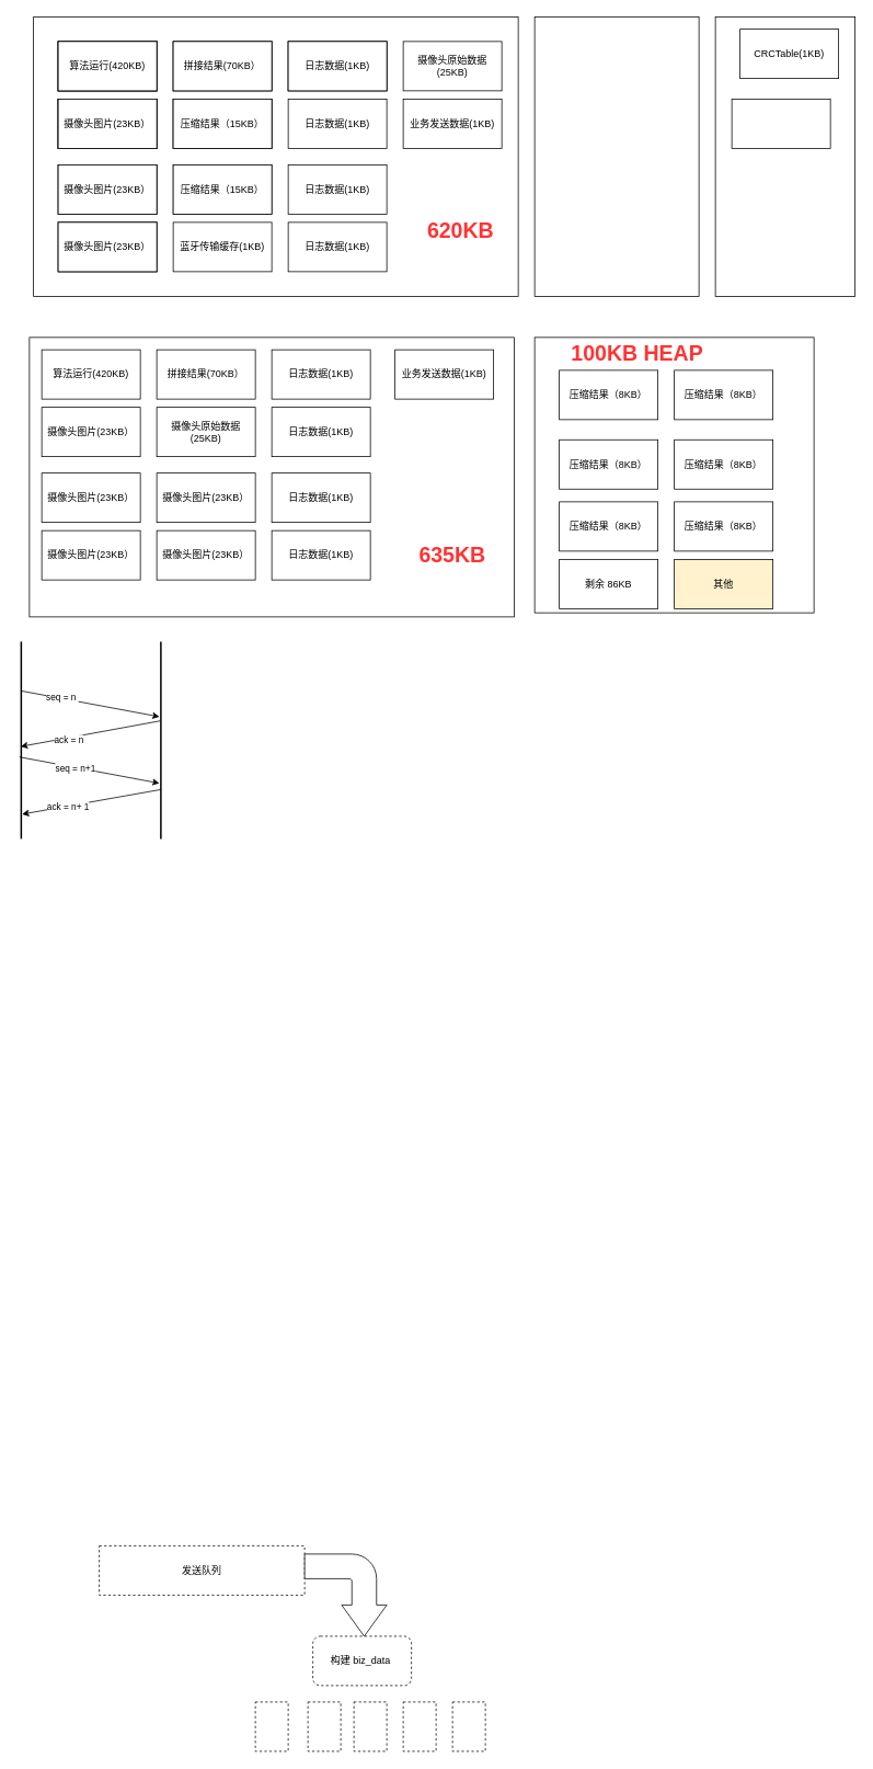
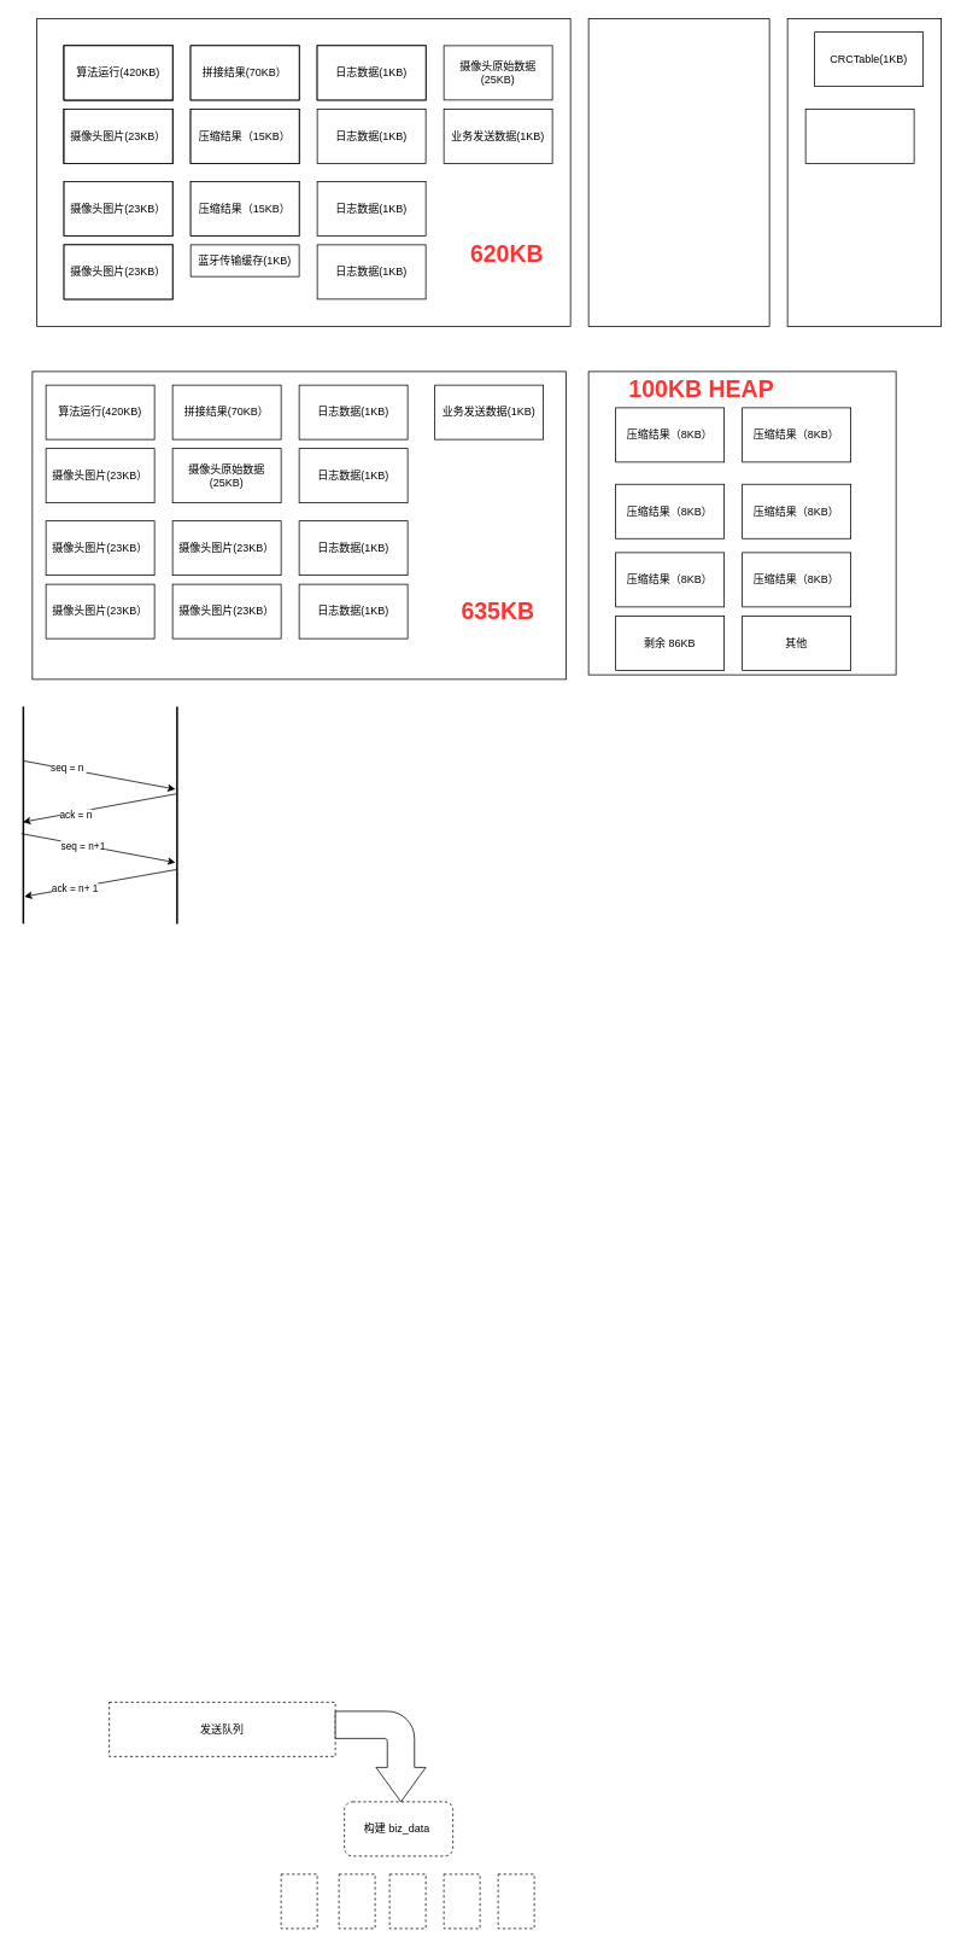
  <mxCell id="0" />
  <mxCell id="1" parent="0" />
  <mxCell id="2" value="" style="rounded=0;whiteSpace=wrap;html=1;" vertex="1" parent="1"><mxGeometry x="650" y="410" width="340" height="335" as="geometry" /></mxCell>
  <mxCell id="3" value="" style="rounded=0;whiteSpace=wrap;html=1;" parent="1" vertex="1"><mxGeometry x="870" y="20" width="170" height="340" as="geometry" /></mxCell>
  <mxCell id="4" value="" style="rounded=0;whiteSpace=wrap;html=1;" parent="1" vertex="1"><mxGeometry x="40" y="20" width="590" height="340" as="geometry" /></mxCell>
  <mxCell id="5" value="算法运行(420KB)" style="rounded=0;whiteSpace=wrap;html=1;" parent="1" vertex="1"><mxGeometry x="70" y="50" width="120" height="60" as="geometry" /></mxCell>
  <mxCell id="6" value="摄像头图片(23KB）" style="rounded=0;whiteSpace=wrap;html=1;" parent="1" vertex="1"><mxGeometry x="70" y="120" width="120" height="60" as="geometry" /></mxCell>
  <mxCell id="7" value="拼接结果(70KB）" style="rounded=0;whiteSpace=wrap;html=1;" parent="1" vertex="1"><mxGeometry x="210" y="50" width="120" height="60" as="geometry" /></mxCell>
  <mxCell id="8" value="压缩结果（15KB）" style="rounded=0;whiteSpace=wrap;html=1;" parent="1" vertex="1"><mxGeometry x="210" y="120" width="120" height="60" as="geometry" /></mxCell>
  <mxCell id="9" value="CRCTable(1KB)" style="rounded=0;whiteSpace=wrap;html=1;" parent="1" vertex="1"><mxGeometry x="900" y="35" width="120" height="60" as="geometry" /></mxCell>
- <mxCell id="10" value="蓝牙传输缓存(1KB)" style="rounded=0;whiteSpace=wrap;html=1;" parent="1" vertex="1"><mxGeometry x="210" y="270" width="120" height="60" as="geometry" /></mxCell>
+ <mxCell id="10" value="蓝牙传输缓存(1KB)" style="rounded=0;whiteSpace=wrap;html=1;" parent="1" vertex="1"><mxGeometry x="210" y="270" width="120" height="35" as="geometry" /></mxCell>
  <mxCell id="11" value="" style="line;strokeWidth=2;direction=south;html=1;" parent="1" vertex="1"><mxGeometry x="20" y="780" width="10" height="240" as="geometry" /></mxCell>
  <mxCell id="12" value="" style="line;strokeWidth=2;direction=south;html=1;" parent="1" vertex="1"><mxGeometry x="190" y="780" width="10" height="240" as="geometry" /></mxCell>
  <mxCell id="13" value="" style="endArrow=classic;html=1;rounded=0;exitX=0.25;exitY=0.5;exitDx=0;exitDy=0;exitPerimeter=0;entryX=0.381;entryY=0.68;entryDx=0;entryDy=0;entryPerimeter=0;" parent="1" source="11" target="12" edge="1"><mxGeometry width="50" height="50" relative="1" as="geometry"><mxPoint x="60" y="860" as="sourcePoint" /><mxPoint x="130" y="820" as="targetPoint" /></mxGeometry></mxCell>
  <mxCell id="14" value="seq = n&amp;nbsp;" style="edgeLabel;html=1;align=center;verticalAlign=middle;resizable=0;points=[];" parent="13" vertex="1" connectable="0"><mxGeometry x="-0.42" y="2" relative="1" as="geometry"><mxPoint as="offset" /></mxGeometry></mxCell>
  <mxCell id="15" value="" style="endArrow=classic;html=1;rounded=0;entryX=0.532;entryY=0.56;entryDx=0;entryDy=0;entryPerimeter=0;exitX=0.402;exitY=0.6;exitDx=0;exitDy=0;exitPerimeter=0;" parent="1" source="12" target="11" edge="1"><mxGeometry width="50" height="50" relative="1" as="geometry"><mxPoint x="80" y="990" as="sourcePoint" /><mxPoint x="130" y="940" as="targetPoint" /></mxGeometry></mxCell>
  <mxCell id="16" value="ack = n" style="edgeLabel;html=1;align=center;verticalAlign=middle;resizable=0;points=[];" parent="15" vertex="1" connectable="0"><mxGeometry x="0.319" y="2" relative="1" as="geometry"><mxPoint as="offset" /></mxGeometry></mxCell>
  <mxCell id="17" value="" style="endArrow=classic;html=1;rounded=0;exitX=0.585;exitY=0.72;exitDx=0;exitDy=0;exitPerimeter=0;entryX=0.718;entryY=0.68;entryDx=0;entryDy=0;entryPerimeter=0;" parent="1" source="11" target="12" edge="1"><mxGeometry width="50" height="50" relative="1" as="geometry"><mxPoint x="70" y="1040" as="sourcePoint" /><mxPoint x="120" y="990" as="targetPoint" /></mxGeometry></mxCell>
  <mxCell id="18" value="seq = n+1" style="edgeLabel;html=1;align=center;verticalAlign=middle;resizable=0;points=[];" parent="17" vertex="1" connectable="0"><mxGeometry x="-0.2" relative="1" as="geometry"><mxPoint as="offset" /></mxGeometry></mxCell>
  <mxCell id="19" value="" style="endArrow=classic;html=1;rounded=0;exitX=0.75;exitY=0.5;exitDx=0;exitDy=0;exitPerimeter=0;entryX=0.875;entryY=0.4;entryDx=0;entryDy=0;entryPerimeter=0;" parent="1" source="12" target="11" edge="1"><mxGeometry width="50" height="50" relative="1" as="geometry"><mxPoint x="210" y="1070" as="sourcePoint" /><mxPoint x="260" y="1020" as="targetPoint" /></mxGeometry></mxCell>
  <mxCell id="20" value="ack = n+ 1" style="edgeLabel;html=1;align=center;verticalAlign=middle;resizable=0;points=[];" parent="19" vertex="1" connectable="0"><mxGeometry x="0.338" relative="1" as="geometry"><mxPoint as="offset" /></mxGeometry></mxCell>
  <mxCell id="21" value="发送队列" style="rounded=0;whiteSpace=wrap;html=1;dashed=1;" parent="1" vertex="1"><mxGeometry x="120" y="1880" width="250" height="60" as="geometry" /></mxCell>
  <mxCell id="22" value="" style="html=1;shadow=0;dashed=0;align=center;verticalAlign=middle;shape=mxgraph.arrows2.bendArrow;dy=15;dx=38;notch=0;arrowHead=55;rounded=1;rotation=90;" parent="1" vertex="1"><mxGeometry x="370" y="1890" width="100" height="100" as="geometry" /></mxCell>
  <mxCell id="23" value="构建 biz_data&amp;nbsp;" style="whiteSpace=wrap;html=1;dashed=1;rounded=1;" parent="1" vertex="1"><mxGeometry x="380" y="1990" width="120" height="60" as="geometry" /></mxCell>
  <mxCell id="24" value="" style="rounded=0;whiteSpace=wrap;html=1;dashed=1;" parent="1" vertex="1"><mxGeometry x="310" y="2070" width="40" height="60" as="geometry" /></mxCell>
  <mxCell id="25" value="" style="rounded=0;whiteSpace=wrap;html=1;dashed=1;" parent="1" vertex="1"><mxGeometry x="374" y="2070" width="40" height="60" as="geometry" /></mxCell>
  <mxCell id="26" value="" style="rounded=0;whiteSpace=wrap;html=1;dashed=1;" parent="1" vertex="1"><mxGeometry x="490" y="2070" width="40" height="60" as="geometry" /></mxCell>
  <mxCell id="27" value="" style="rounded=0;whiteSpace=wrap;html=1;dashed=1;" parent="1" vertex="1"><mxGeometry x="550" y="2070" width="40" height="60" as="geometry" /></mxCell>
  <mxCell id="28" value="" style="rounded=0;whiteSpace=wrap;html=1;dashed=1;fontSize=12;" parent="1" vertex="1"><mxGeometry x="430" y="2070" width="40" height="60" as="geometry" /></mxCell>
  <mxCell id="29" value="压缩结果（15KB）" style="rounded=0;whiteSpace=wrap;html=1;" parent="1" vertex="1"><mxGeometry x="210" y="200" width="120" height="60" as="geometry" /></mxCell>
  <mxCell id="30" value="摄像头图片(23KB）" style="rounded=0;whiteSpace=wrap;html=1;" parent="1" vertex="1"><mxGeometry x="70" y="200" width="120" height="60" as="geometry" /></mxCell>
  <mxCell id="31" value="摄像头图片(23KB）" style="rounded=0;whiteSpace=wrap;html=1;" parent="1" vertex="1"><mxGeometry x="70" y="270" width="120" height="60" as="geometry" /></mxCell>
  <mxCell id="32" value="摄像头原始数据(25KB)" style="rounded=0;whiteSpace=wrap;html=1;" parent="1" vertex="1"><mxGeometry x="490" y="50" width="120" height="60" as="geometry" /></mxCell>
  <mxCell id="33" value="日志数据(1KB)" style="rounded=0;whiteSpace=wrap;html=1;" parent="1" vertex="1"><mxGeometry x="350" y="50" width="120" height="60" as="geometry" /></mxCell>
  <mxCell id="34" value="" style="rounded=0;whiteSpace=wrap;html=1;" parent="1" vertex="1"><mxGeometry x="890" y="120" width="120" height="60" as="geometry" /></mxCell>
  <mxCell id="35" value="日志数据(1KB)" style="rounded=0;whiteSpace=wrap;html=1;" parent="1" vertex="1"><mxGeometry x="350" y="120" width="120" height="60" as="geometry" /></mxCell>
  <mxCell id="36" value="日志数据(1KB)" style="rounded=0;whiteSpace=wrap;html=1;" parent="1" vertex="1"><mxGeometry x="350" y="200" width="120" height="60" as="geometry" /></mxCell>
  <mxCell id="37" value="日志数据(1KB)" style="rounded=0;whiteSpace=wrap;html=1;" parent="1" vertex="1"><mxGeometry x="350" y="270" width="120" height="60" as="geometry" /></mxCell>
  <mxCell id="38" value="" style="rounded=0;whiteSpace=wrap;html=1;" parent="1" vertex="1"><mxGeometry x="650" y="20" width="200" height="340" as="geometry" /></mxCell>
  <mxCell id="39" value="620KB" style="text;html=1;strokeColor=none;fillColor=none;align=center;verticalAlign=middle;whiteSpace=wrap;rounded=0;fontSize=26;fontStyle=1;fontColor=#FF3333;" parent="1" vertex="1"><mxGeometry x="530" y="265" width="60" height="30" as="geometry" /></mxCell>
  <mxCell id="40" value="业务发送数据(1KB)" style="rounded=0;whiteSpace=wrap;html=1;" parent="1" vertex="1"><mxGeometry x="490" y="120" width="120" height="60" as="geometry" /></mxCell>
  <mxCell id="41" value="" style="rounded=0;whiteSpace=wrap;html=1;" vertex="1" parent="1"><mxGeometry x="35" y="410" width="590" height="340" as="geometry" /></mxCell>
  <mxCell id="42" value="算法运行(420KB)" style="rounded=0;whiteSpace=wrap;html=1;" vertex="1" parent="1"><mxGeometry x="70" y="50" width="120" height="60" as="geometry" /></mxCell>
  <mxCell id="43" value="摄像头图片(23KB）" style="rounded=0;whiteSpace=wrap;html=1;" vertex="1" parent="1"><mxGeometry x="70" y="120" width="120" height="60" as="geometry" /></mxCell>
  <mxCell id="44" value="摄像头图片(23KB）" style="rounded=0;whiteSpace=wrap;html=1;" vertex="1" parent="1"><mxGeometry x="70" y="200" width="120" height="60" as="geometry" /></mxCell>
  <mxCell id="45" value="摄像头图片(23KB）" style="rounded=0;whiteSpace=wrap;html=1;" vertex="1" parent="1"><mxGeometry x="70" y="270" width="120" height="60" as="geometry" /></mxCell>
  <mxCell id="46" value="拼接结果(70KB）" style="rounded=0;whiteSpace=wrap;html=1;" vertex="1" parent="1"><mxGeometry x="210" y="50" width="120" height="60" as="geometry" /></mxCell>
  <mxCell id="47" value="算法运行(420KB)" style="rounded=0;whiteSpace=wrap;html=1;" vertex="1" parent="1"><mxGeometry x="70" y="50" width="120" height="60" as="geometry" /></mxCell>
  <mxCell id="48" value="摄像头图片(23KB）" style="rounded=0;whiteSpace=wrap;html=1;" vertex="1" parent="1"><mxGeometry x="70" y="120" width="120" height="60" as="geometry" /></mxCell>
  <mxCell id="49" value="算法运行(420KB)" style="rounded=0;whiteSpace=wrap;html=1;" vertex="1" parent="1"><mxGeometry x="70" y="50" width="120" height="60" as="geometry" /></mxCell>
  <mxCell id="50" value="摄像头图片(23KB）" style="rounded=0;whiteSpace=wrap;html=1;" vertex="1" parent="1"><mxGeometry x="70" y="120" width="120" height="60" as="geometry" /></mxCell>
  <mxCell id="51" value="日志数据(1KB)" style="rounded=0;whiteSpace=wrap;html=1;" vertex="1" parent="1"><mxGeometry x="350" y="50" width="120" height="60" as="geometry" /></mxCell>
  <mxCell id="52" value="压缩结果（15KB）" style="rounded=0;whiteSpace=wrap;html=1;" vertex="1" parent="1"><mxGeometry x="210" y="120" width="120" height="60" as="geometry" /></mxCell>
  <mxCell id="53" value="算法运行(420KB)" style="rounded=0;whiteSpace=wrap;html=1;" vertex="1" parent="1"><mxGeometry x="70" y="50" width="120" height="60" as="geometry" /></mxCell>
  <mxCell id="54" value="摄像头图片(23KB）" style="rounded=0;whiteSpace=wrap;html=1;" vertex="1" parent="1"><mxGeometry x="70" y="120" width="120" height="60" as="geometry" /></mxCell>
  <mxCell id="55" value="日志数据(1KB)" style="rounded=0;whiteSpace=wrap;html=1;" vertex="1" parent="1"><mxGeometry x="350" y="50" width="120" height="60" as="geometry" /></mxCell>
  <mxCell id="56" value="压缩结果（15KB）" style="rounded=0;whiteSpace=wrap;html=1;" vertex="1" parent="1"><mxGeometry x="210" y="120" width="120" height="60" as="geometry" /></mxCell>
  <mxCell id="57" value="拼接结果(70KB）" style="rounded=0;whiteSpace=wrap;html=1;" vertex="1" parent="1"><mxGeometry x="210" y="50" width="120" height="60" as="geometry" /></mxCell>
  <mxCell id="58" value="摄像头图片(23KB）" style="rounded=0;whiteSpace=wrap;html=1;" vertex="1" parent="1"><mxGeometry x="70" y="200" width="120" height="60" as="geometry" /></mxCell>
  <mxCell id="59" value="摄像头图片(23KB）" style="rounded=0;whiteSpace=wrap;html=1;" vertex="1" parent="1"><mxGeometry x="70" y="270" width="120" height="60" as="geometry" /></mxCell>
  <mxCell id="60" value="压缩结果（15KB）" style="rounded=0;whiteSpace=wrap;html=1;" vertex="1" parent="1"><mxGeometry x="210" y="200" width="120" height="60" as="geometry" /></mxCell>
  <mxCell id="61" value="摄像头原始数据(25KB)" style="rounded=0;whiteSpace=wrap;html=1;" vertex="1" parent="1"><mxGeometry x="190" y="495" width="120" height="60" as="geometry" /></mxCell>
  <mxCell id="62" value="日志数据(1KB)" style="rounded=0;whiteSpace=wrap;html=1;" vertex="1" parent="1"><mxGeometry x="330" y="495" width="120" height="60" as="geometry" /></mxCell>
  <mxCell id="63" value="日志数据(1KB)" style="rounded=0;whiteSpace=wrap;html=1;" vertex="1" parent="1"><mxGeometry x="330" y="575" width="120" height="60" as="geometry" /></mxCell>
  <mxCell id="64" value="日志数据(1KB)" style="rounded=0;whiteSpace=wrap;html=1;" vertex="1" parent="1"><mxGeometry x="330" y="645" width="120" height="60" as="geometry" /></mxCell>
  <mxCell id="65" value="业务发送数据(1KB)" style="rounded=0;whiteSpace=wrap;html=1;" vertex="1" parent="1"><mxGeometry x="480" y="425" width="120" height="60" as="geometry" /></mxCell>
  <mxCell id="66" value="算法运行(420KB)" style="rounded=0;whiteSpace=wrap;html=1;" vertex="1" parent="1"><mxGeometry x="50" y="425" width="120" height="60" as="geometry" /></mxCell>
  <mxCell id="67" value="摄像头图片(23KB）" style="rounded=0;whiteSpace=wrap;html=1;" vertex="1" parent="1"><mxGeometry x="50" y="495" width="120" height="60" as="geometry" /></mxCell>
  <mxCell id="68" value="日志数据(1KB)" style="rounded=0;whiteSpace=wrap;html=1;" vertex="1" parent="1"><mxGeometry x="330" y="425" width="120" height="60" as="geometry" /></mxCell>
  <mxCell id="69" value="压缩结果（8KB）" style="rounded=0;whiteSpace=wrap;html=1;" vertex="1" parent="1"><mxGeometry x="820" y="450" width="120" height="60" as="geometry" /></mxCell>
  <mxCell id="70" value="拼接结果(70KB）" style="rounded=0;whiteSpace=wrap;html=1;" vertex="1" parent="1"><mxGeometry x="190" y="425" width="120" height="60" as="geometry" /></mxCell>
  <mxCell id="71" value="摄像头图片(23KB）" style="rounded=0;whiteSpace=wrap;html=1;" vertex="1" parent="1"><mxGeometry x="50" y="575" width="120" height="60" as="geometry" /></mxCell>
  <mxCell id="72" value="摄像头图片(23KB）" style="rounded=0;whiteSpace=wrap;html=1;" vertex="1" parent="1"><mxGeometry x="50" y="645" width="120" height="60" as="geometry" /></mxCell>
  <mxCell id="73" value="压缩结果（8KB）" style="rounded=0;whiteSpace=wrap;html=1;" vertex="1" parent="1"><mxGeometry x="680" y="450" width="120" height="60" as="geometry" /></mxCell>
  <mxCell id="74" value="摄像头图片(23KB）" style="rounded=0;whiteSpace=wrap;html=1;" vertex="1" parent="1"><mxGeometry x="190" y="575" width="120" height="60" as="geometry" /></mxCell>
  <mxCell id="75" value="摄像头图片(23KB）" style="rounded=0;whiteSpace=wrap;html=1;" vertex="1" parent="1"><mxGeometry x="190" y="645" width="120" height="60" as="geometry" /></mxCell>
  <mxCell id="76" value="压缩结果（8KB）" style="rounded=0;whiteSpace=wrap;html=1;" vertex="1" parent="1"><mxGeometry x="680" y="534.5" width="120" height="60" as="geometry" /></mxCell>
  <mxCell id="77" value="压缩结果（8KB）" style="rounded=0;whiteSpace=wrap;html=1;" vertex="1" parent="1"><mxGeometry x="820" y="534.5" width="120" height="60" as="geometry" /></mxCell>
  <mxCell id="78" value="压缩结果（8KB）" style="rounded=0;whiteSpace=wrap;html=1;" vertex="1" parent="1"><mxGeometry x="680" y="610" width="120" height="60" as="geometry" /></mxCell>
  <mxCell id="79" value="压缩结果（8KB）" style="rounded=0;whiteSpace=wrap;html=1;" vertex="1" parent="1"><mxGeometry x="820" y="610" width="120" height="60" as="geometry" /></mxCell>
  <mxCell id="80" value="剩余 86KB" style="rounded=0;whiteSpace=wrap;html=1;" vertex="1" parent="1"><mxGeometry x="680" y="680" width="120" height="60" as="geometry" /></mxCell>
  <mxCell id="81" value="100KB HEAP" style="text;html=1;strokeColor=none;fillColor=none;align=center;verticalAlign=middle;whiteSpace=wrap;rounded=0;fontSize=26;fontStyle=1;fontColor=#FF3333;" vertex="1" parent="1"><mxGeometry x="670" y="410" width="210" height="40" as="geometry" /></mxCell>
- <mxCell id="82" value="其他" style="rounded=0;whiteSpace=wrap;html=1;fillColor=#fff2cc;" vertex="1" parent="1"><mxGeometry x="820" y="680" width="120" height="60" as="geometry" /></mxCell>
+ <mxCell id="82" value="其他" style="rounded=0;whiteSpace=wrap;html=1;" vertex="1" parent="1"><mxGeometry x="820" y="680" width="120" height="60" as="geometry" /></mxCell>
  <mxCell id="83" value="635KB" style="text;html=1;strokeColor=none;fillColor=none;align=center;verticalAlign=middle;whiteSpace=wrap;rounded=0;fontSize=26;fontStyle=1;fontColor=#FF3333;" vertex="1" parent="1"><mxGeometry x="520" y="660" width="60" height="30" as="geometry" /></mxCell>
